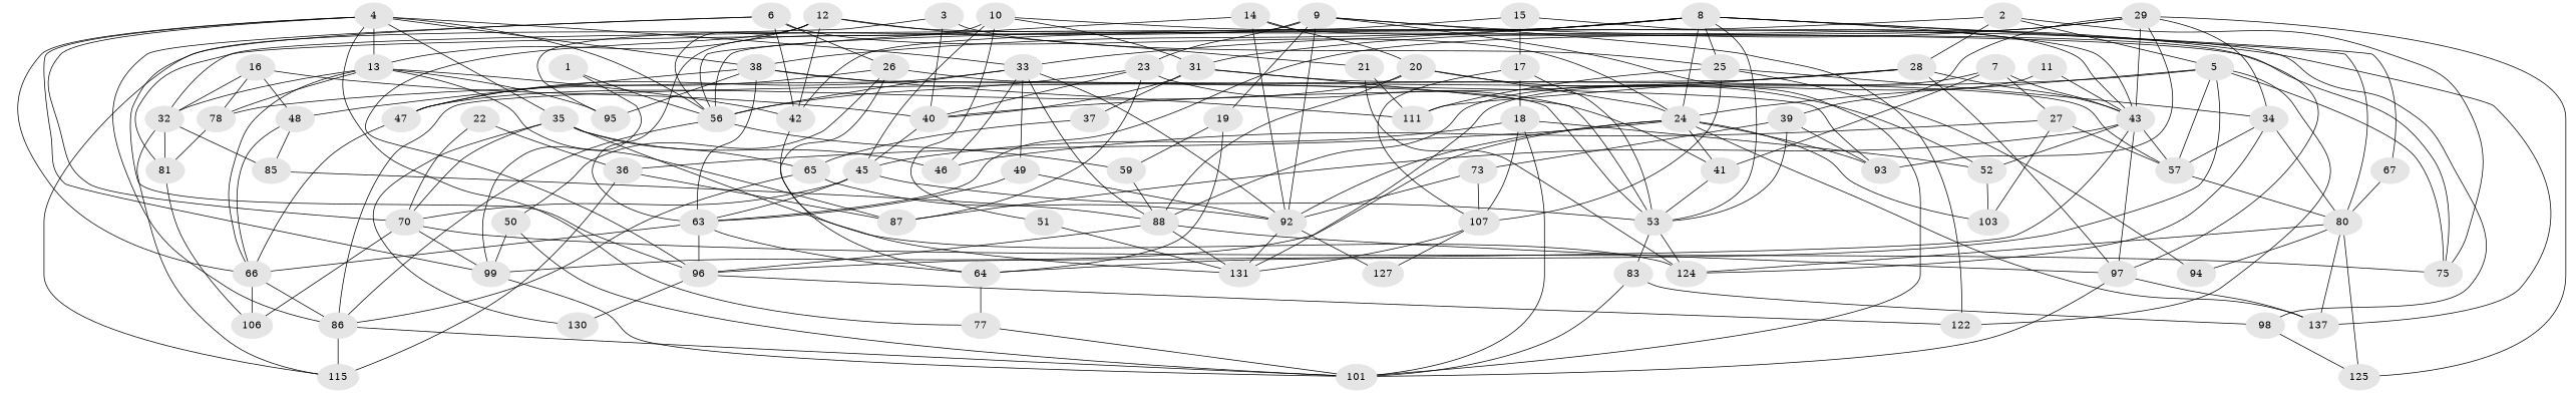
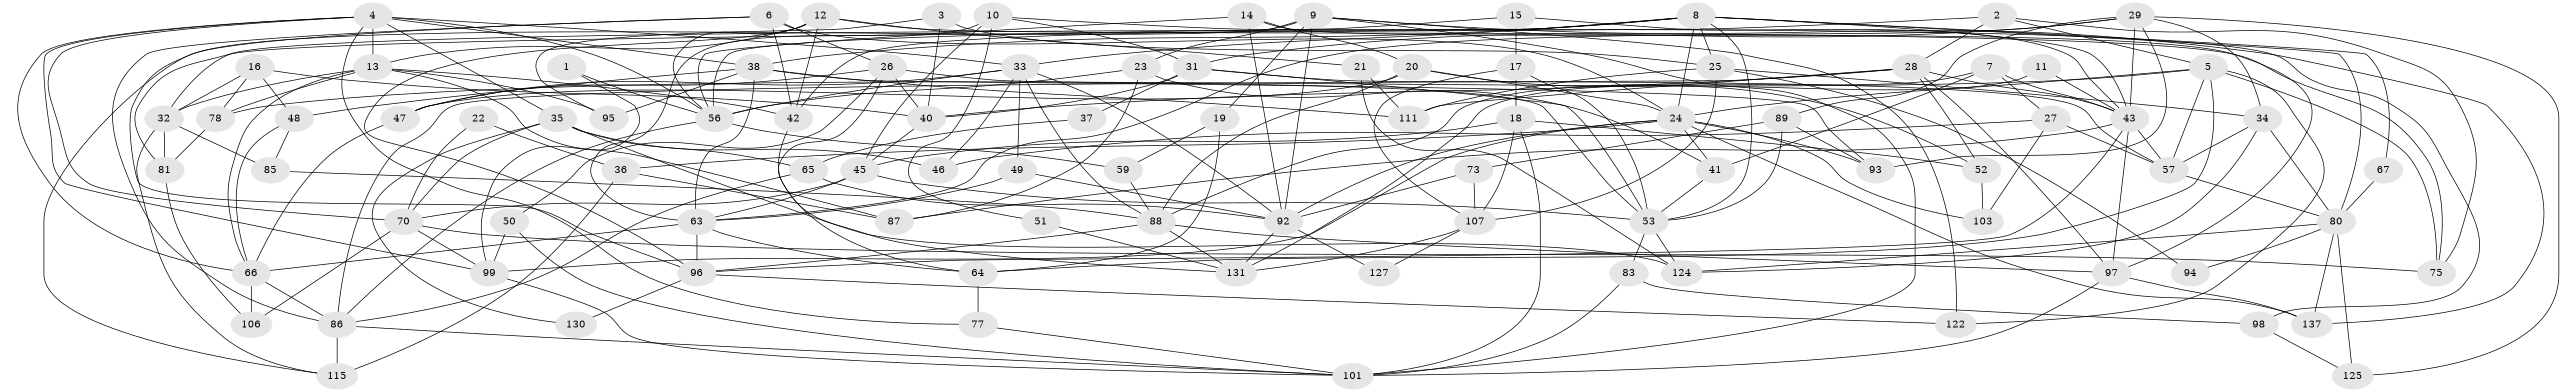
  graph {
    node [color=gray90 style=filled]
    56 [super="+116"]
    86 [super="+109"]
    59
    1
    99 [super="+100"]
    101 [super="+119"]
    5 [super="+102"]
    75
    24 [super="+138"]
    57 [super="+141"]
    64 [super="+89"]
    78
    122
    2
    28 [super="+114"]
    81
    40
    43 [super="+108"]
    97 [super="+136"]
    111
    106 [super="+118"]
    25 [super="+79"]
    107
    34 [super="+110"]
    94
    3
    95
    45 [super="+61"]
    4 [super="+55"]
    13 [super="+60"]
    33 [super="+74"]
    35 [super="+90"]
    38 [super="+135"]
    66
    70 [super="+120"]
    77
    42 [super="+54"]
    32 [super="+91"]
    87
    88 [super="+128"]
    92 [super="+126"]
    47 [super="+84"]
    46
    49
    124
    65 [super="+140"]
    130
    63 [super="+72"]
    48
    93 [super="+105"]
    41 [super="+117"]
    137
    36 [super="+134"]
    103
    80 [super="+113"]
    6 [super="+69"]
    26 [super="+68"]
    96 [super="+104"]
    53 [super="+133"]
    50
    131
    115 [super="+123"]
    7
    27
    52 [super="+71"]
    8 [super="+82"]
    67
    85
    83
    125
    9 [super="+58"]
    19
    23
    127
    31 [super="+132"]
    37
    10
    51
    98
    11
    12 [super="+121"]
    21 [super="+112"]
    14 [super="+139"]
    20 [super="+76"]
    17 [super="+62"]
    18 [super="+30"]
    15
    16 [super="+129"]
    22
    29
-   39
+   39 [label=89]
    73
    56 -- 86
    56 -- 59
    86 -- 101
    86 -- 115 [weight=2]
    59 -- 88
    1 -- 56
    1 -- 99
    99 -- 101
    5 -- 75
    5 -- 24
    5 -- 57
    5 -- 64
    5 -- 78
    5 -- 122
    24 -- 99
    24 -- 92
    24 -- 93
    24 -- 41
    24 -- 137
    24 -- 36
    24 -- 103
    57 -- 80
    64 -- 77
    78 -- 81
    2 -- 5
    2 -- 75
    2 -- 28
    2 -- 81
    28 -- 86
    28 -- 40
    28 -- 43
    28 -- 97
    28 -- 111
    81 -- 106
    40 -- 45
    43 -- 57
    43 -- 97
    43 -- 87
    43 -- 96
-   43 -- 52
+   28 -- 52
    97 -- 101
    97 -- 137
    25 -- 111
    25 -- 107
    25 -- 34
    25 -- 94
    107 -- 131
    107 -- 127
    34 -- 57
    34 -- 124
    34 -- 80 [weight=2]
    3 -- 40
    3 -- 25
    3 -- 95
    45 -- 70
    45 -- 63
    45 -- 53
    4 -- 56
    4 -- 99
    4 -- 13
    4 -- 33
    4 -- 35
    4 -- 38
    4 -- 66
    4 -- 70
    4 -- 77
    13 -- 78 [weight=2]
    13 -- 95
    13 -- 66
    13 -- 42
    13 -- 32
    13 -- 87
    33 -- 56
    33 -- 88
    33 -- 92
    33 -- 47
    33 -- 46
    33 -- 49
    35 -- 70
    35 -- 46
    35 -- 124
    35 -- 65
    35 -- 130
    38 -- 111
    38 -- 95
    38 -- 63
    38 -- 48
    38 -- 93
    66 -- 86
    66 -- 106
    70 -- 99
    70 -- 75
    70 -- 106
    77 -- 101
    42 -- 131
    32 -- 81
    32 -- 115
    32 -- 85
    88 -- 97
    88 -- 96
    88 -- 131
    92 -- 131
    92 -- 127
    47 -- 66
    49 -- 92
    49 -- 63
    65 -- 86
    65 -- 92
    63 -- 64
    63 -- 66
    63 -- 96
    48 -- 66
    48 -- 85
    41 -- 53
    36 -- 87
    36 -- 115
    80 -- 94
    80 -- 124
    80 -- 137
    80 -- 125
    6 -- 86
    6 -- 24
    6 -- 42
    6 -- 26
    6 -- 96
    26 -- 64
-   23 -- 40
+   26 -- 40
    26 -- 47
    26 -- 53
    26 -- 50
    96 -- 122
    96 -- 130
    53 -- 124
    53 -- 83
    50 -- 99
    50 -- 101
    7 -- 43
    7 -- 88
    7 -- 41
    7 -- 27
    27 -- 57
    27 -- 46
    27 -- 103
    52 -- 103
    8 -- 24
    8 -- 43
    8 -- 25
    8 -- 33
    8 -- 38
    8 -- 42
    8 -- 32
    8 -- 80
    8 -- 53
    8 -- 67
    67 -- 80
    85 -- 88
    83 -- 101
    83 -- 98
    9 -- 101
    9 -- 122
    9 -- 92
    9 -- 137
    9 -- 115
    9 -- 19
    9 -- 23
    19 -- 59
    19 -- 64
    23 -- 56
    23 -- 87
    23 -- 41
    31 -- 57
    31 -- 40
    31 -- 53
    31 -- 37
    37 -- 65
    10 -- 45
    10 -- 63
    10 -- 31
    10 -- 51
    10 -- 98
    51 -- 131
    98 -- 125
    11 -- 43
    11 -- 131
    12 -- 56
    12 -- 75
    12 -- 13
    12 -- 42
    12 -- 96
    12 -- 21
    21 -- 111
    21 -- 124
    14 -- 56
    14 -- 97
    14 -- 92
    14 -- 20
    20 -- 24
    20 -- 88
    20 -- 47
    20 -- 52
    17 -- 107
    17 -- 53
    17 -- 18
    18 -- 101
    18 -- 107
    18 -- 45
    18 -- 52
    15 -- 56
    15 -- 43
    15 -- 17
    16 -- 78
    16 -- 40
    16 -- 32
    16 -- 48
    22 -- 70
    22 -- 36
    29 -- 43
    29 -- 34
    29 -- 63
    29 -- 93
    29 -- 125
    29 -- 31
    29 -- 39
    39 -- 93
    39 -- 53
    39 -- 73
    73 -- 107
    73 -- 92
  }
